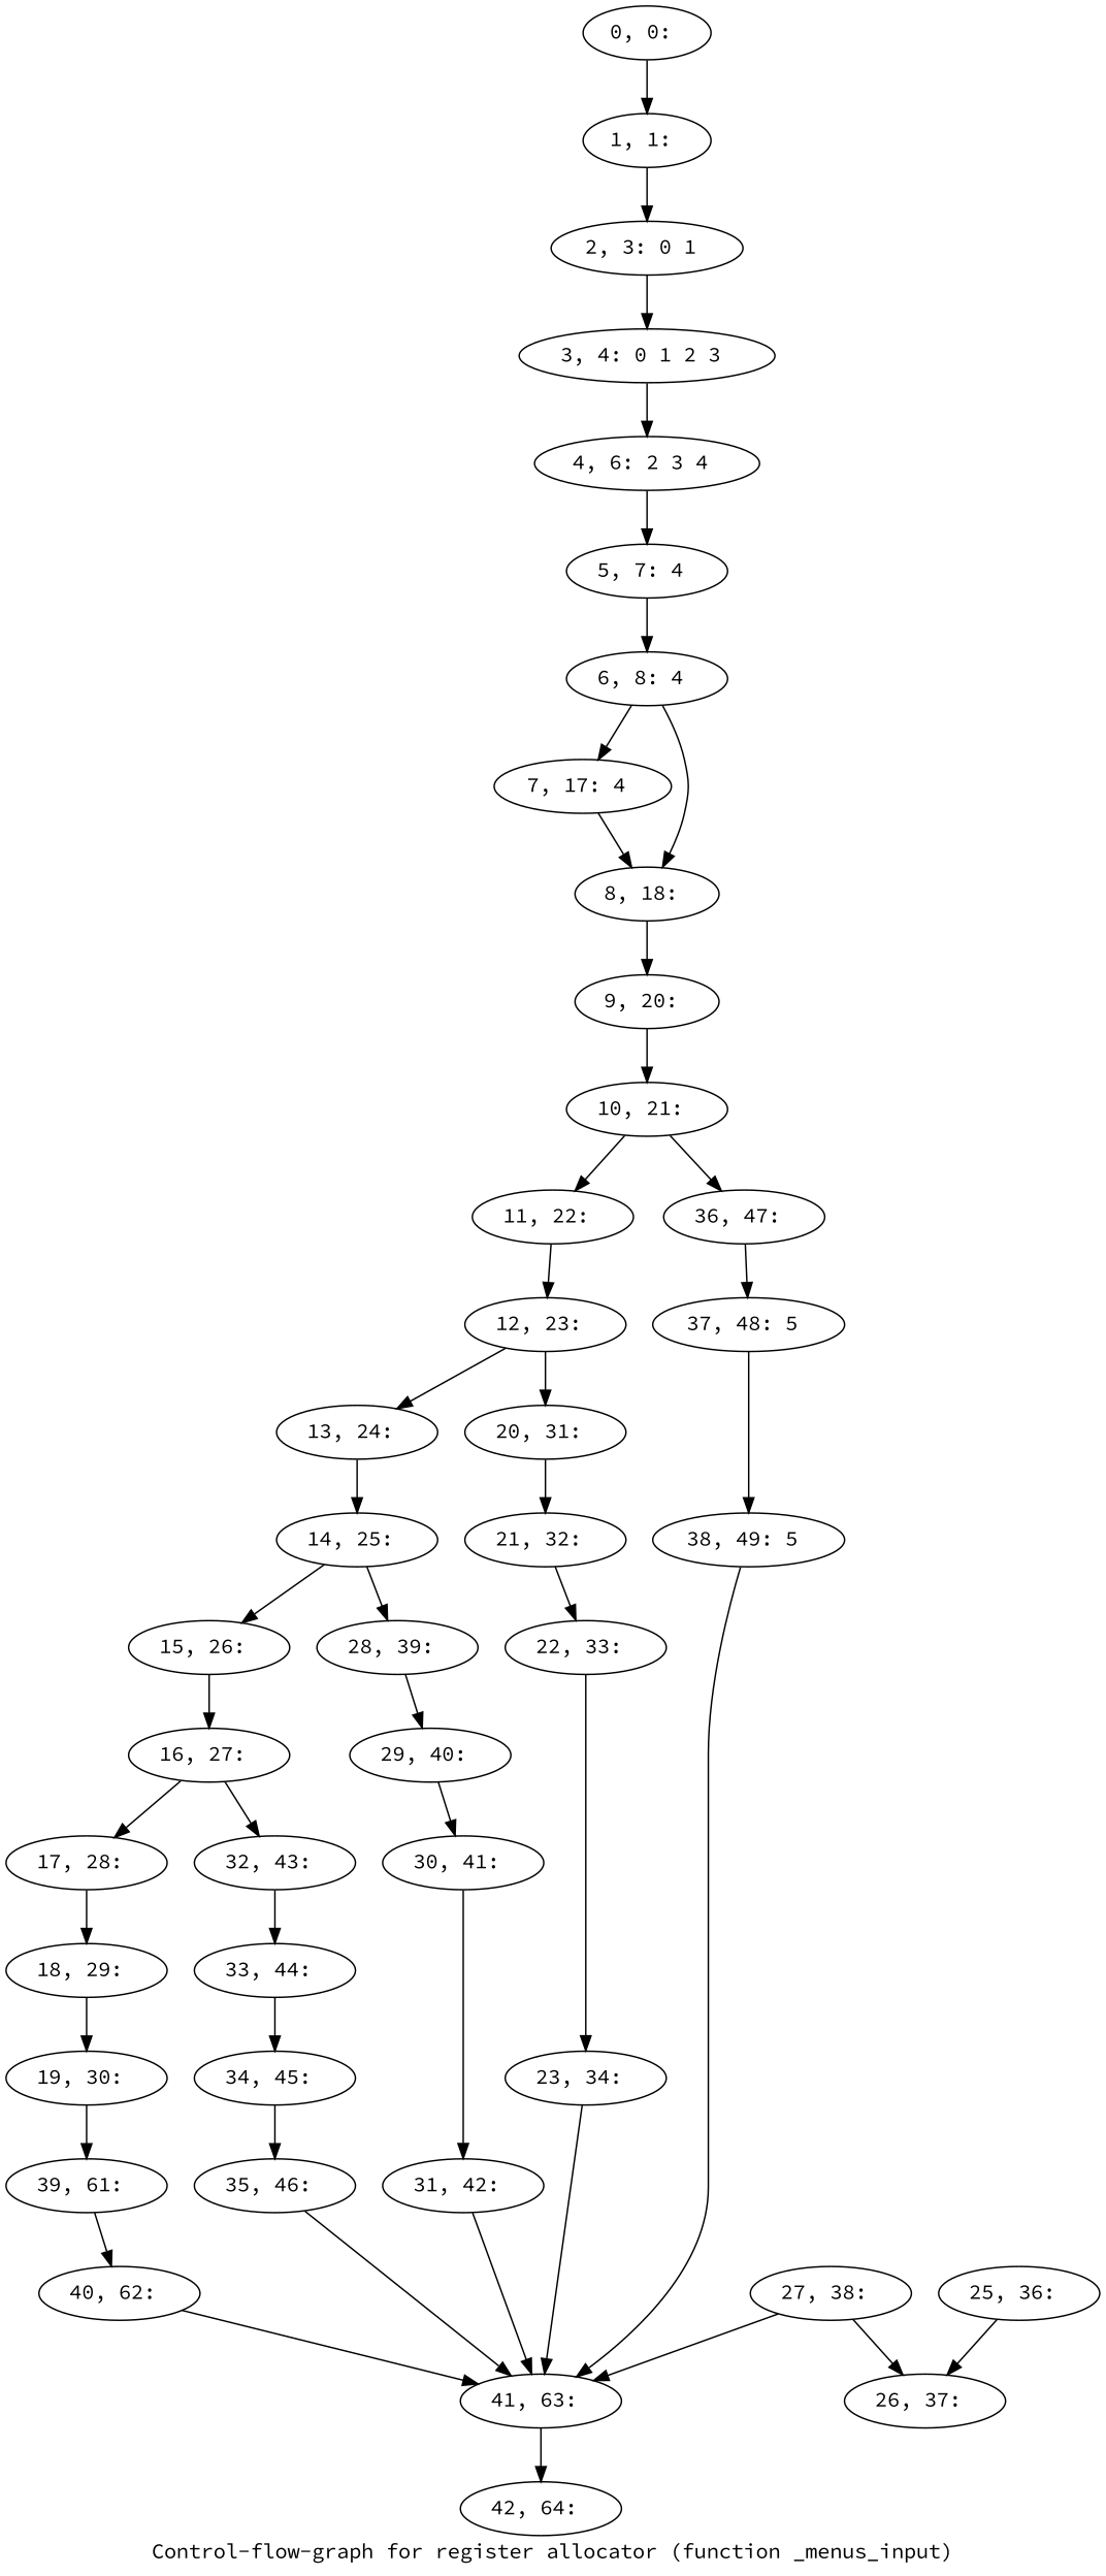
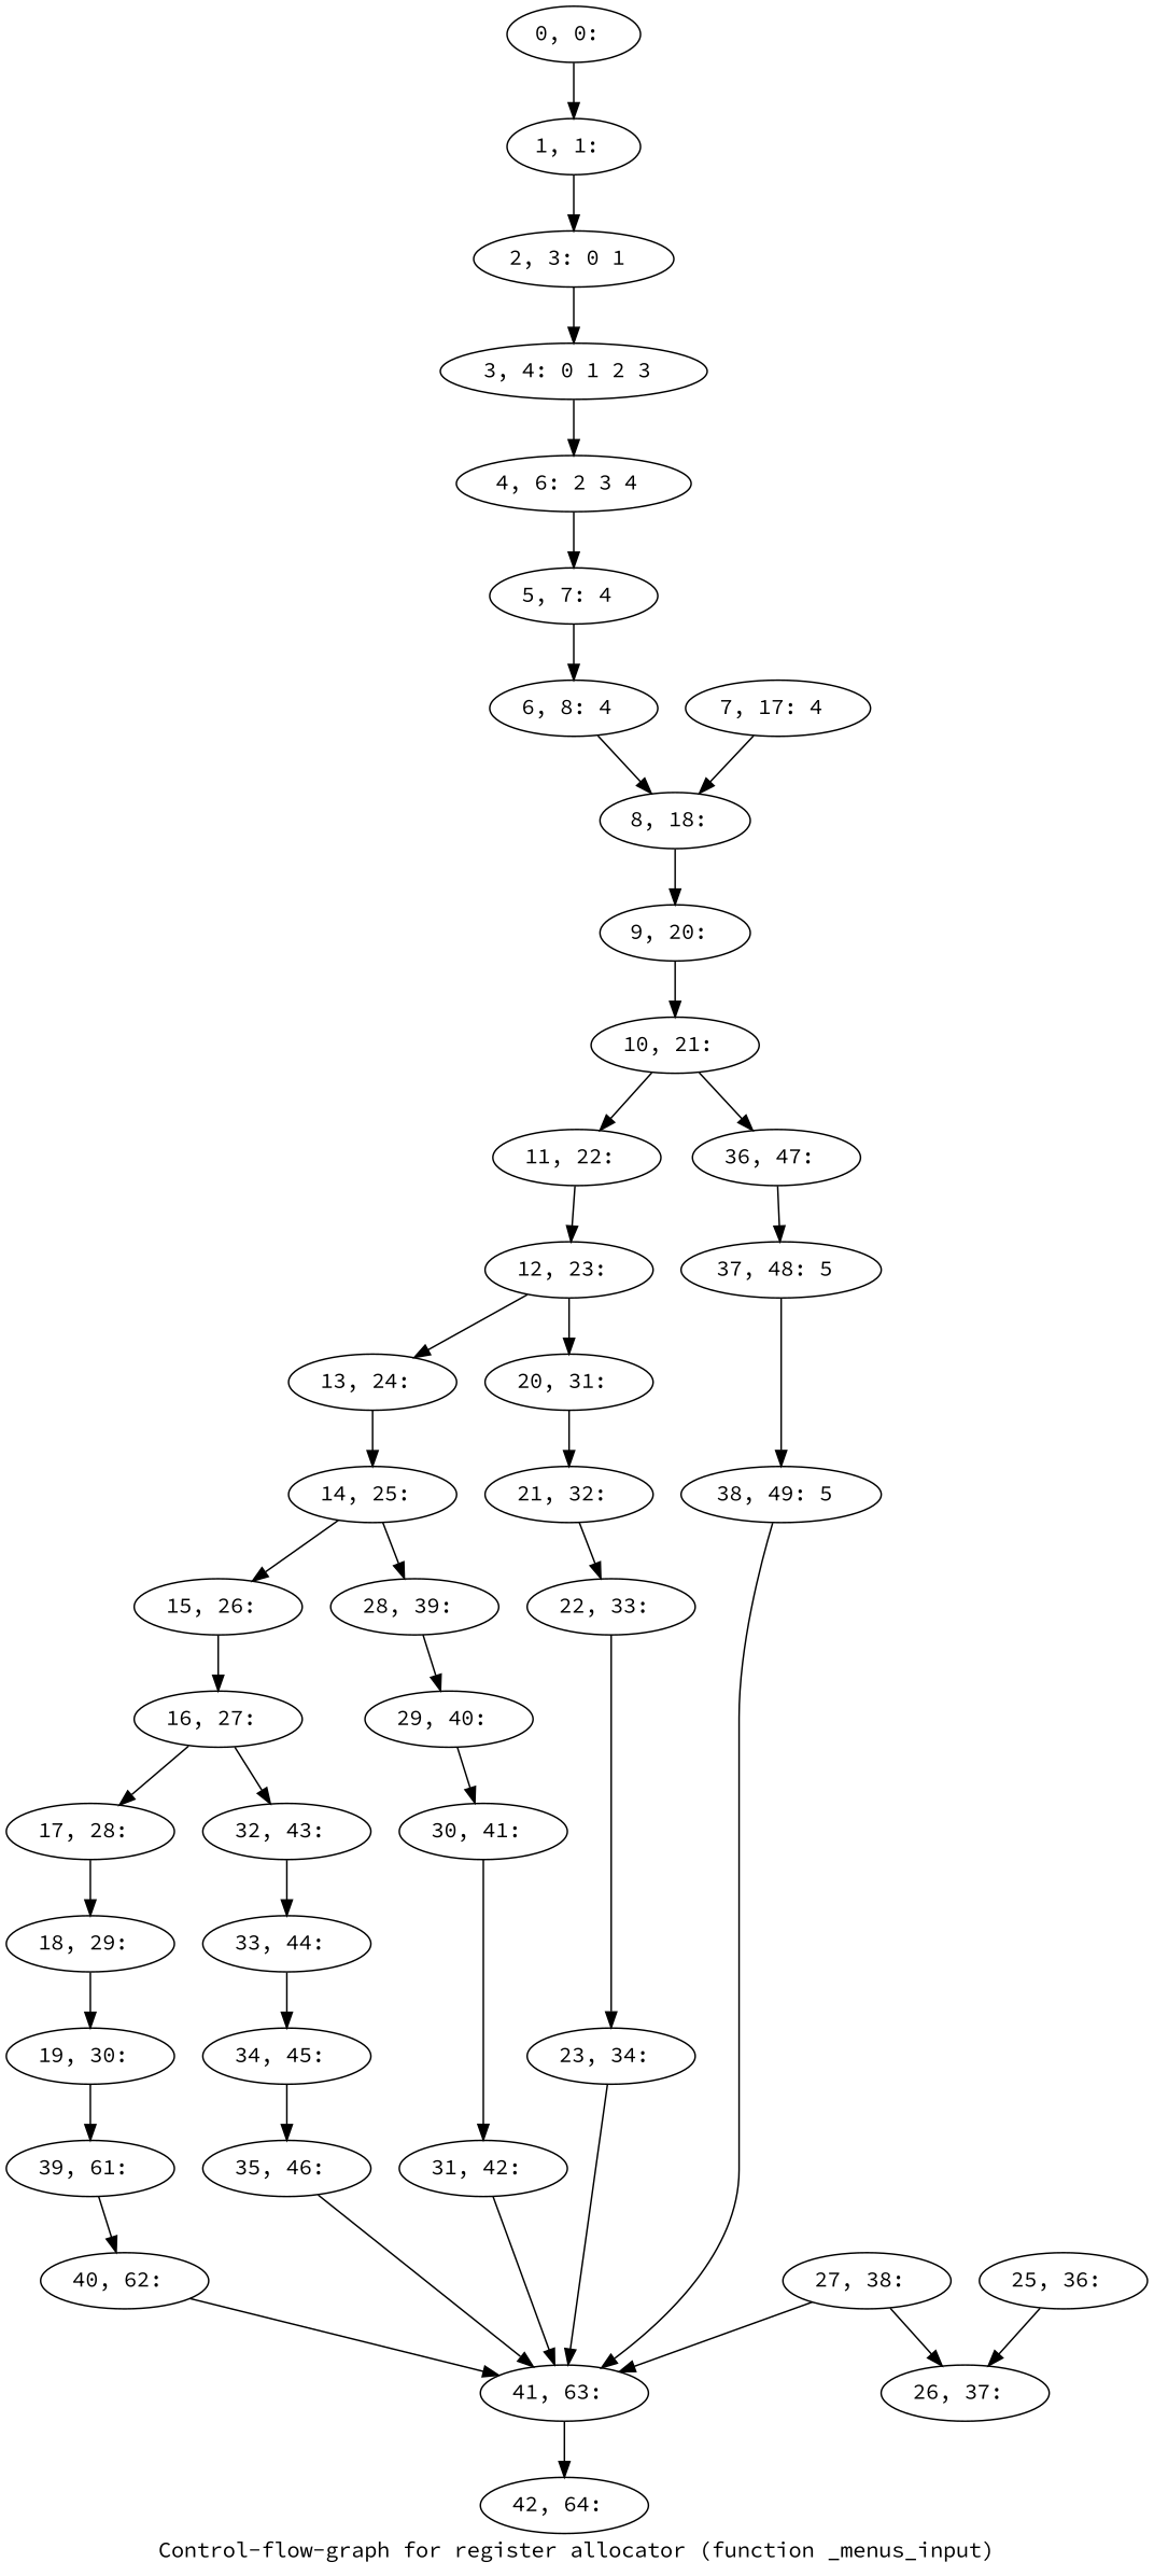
  digraph {
    fontname="Source Code Pro"
    label="Control-flow-graph for register allocator (function _menus_input)"
    node [fontname="Source Code Pro"]
    edge [fontname="Source Code Pro"]
    n1 [label="0, 0: "]
    n2 [label="1, 1: "]
    n3 [label="2, 3: 0 1 "]
    n4 [label="3, 4: 0 1 2 3 "]
    n5 [label="4, 6: 2 3 4 "]
    n6 [label="5, 7: 4 "]
    n7 [label="6, 8: 4 "]
    n8 [label="7, 17: 4 "]
    n9 [label="8, 18: "]
    n10 [label="9, 20: "]
    n11 [label="10, 21: "]
    n12 [label="11, 22: "]
    n13 [label="36, 47: "]
    n14 [label="12, 23: "]
    n15 [label="37, 48: 5 "]
    n16 [label="13, 24: "]
    n17 [label="20, 31: "]
    n18 [label="14, 25: "]
    n19 [label="21, 32: "]
    n20 [label="15, 26: "]
    n21 [label="28, 39: "]
    n22 [label="16, 27: "]
    n23 [label="29, 40: "]
    n24 [label="17, 28: "]
    n25 [label="32, 43: "]
    n26 [label="18, 29: "]
    n27 [label="33, 44: "]
    n28 [label="19, 30: "]
    n29 [label="39, 61: "]
    n30 [label="40, 62: "]
    n31 [label="22, 33: "]
    n32 [label="23, 34: "]
    n33 [label="41, 63: "]
    n34 [label="42, 64: "]
    n35 [label="25, 36: "]
    n36 [label="26, 37: "]
    n37 [label="27, 38: "]
    n38 [label="30, 41: "]
    n39 [label="31, 42: "]
    n40 [label="34, 45: "]
    n41 [label="35, 46: "]
    n42 [label="38, 49: 5 "]
    n1 -> n2
    n2 -> n3
    n3 -> n4
    n4 -> n5
    n5 -> n6
    n6 -> n7
-   n7 -> n8
    n7 -> n9
    n8 -> n9
    n9 -> n10
    n10 -> n11
    n11 -> n12
    n11 -> n13
    n12 -> n14
    n13 -> n15
    n14 -> n16
    n14 -> n17
    n15 -> n42
    n16 -> n18
    n17 -> n19
    n18 -> n20
    n18 -> n21
    n19 -> n31
    n20 -> n22
    n21 -> n23
    n22 -> n24
    n22 -> n25
    n23 -> n38
    n24 -> n26
    n25 -> n27
    n26 -> n28
    n27 -> n40
    n28 -> n29
    n29 -> n30
    n30 -> n33
    n31 -> n32
    n32 -> n33
    n33 -> n34
    n35 -> n36
    n37 -> n33
    n37 -> n36
    n38 -> n39
    n39 -> n33
    n40 -> n41
    n41 -> n33
    n42 -> n33
  }
